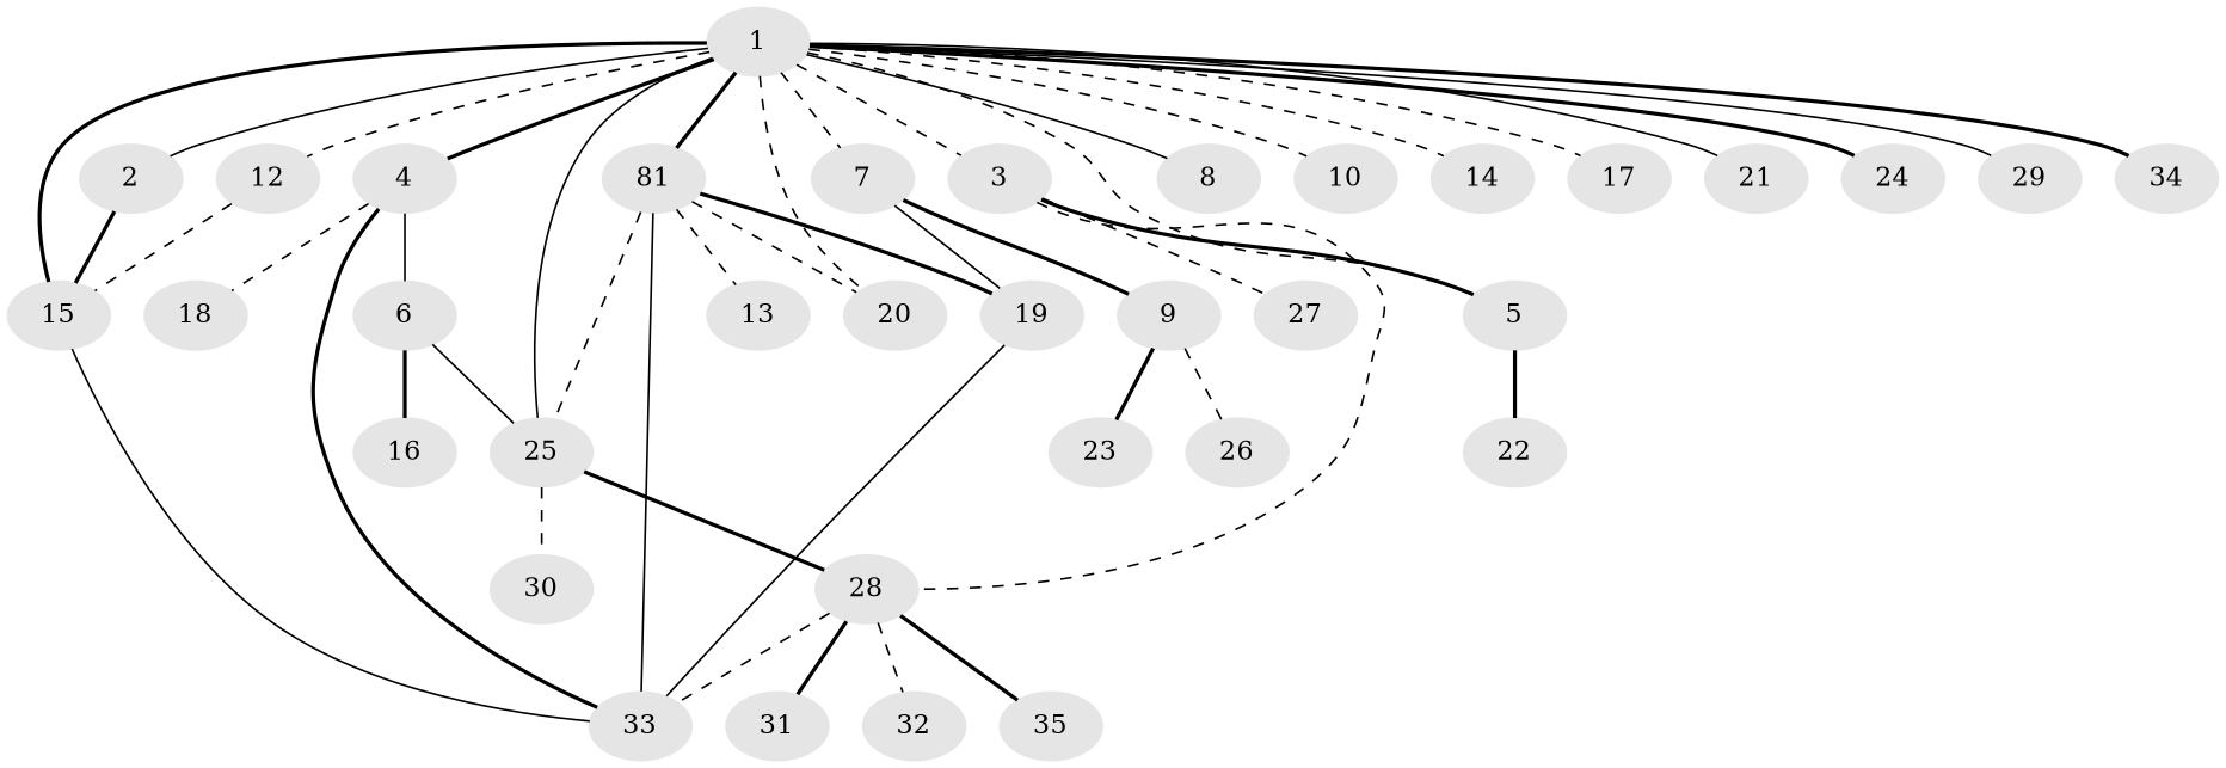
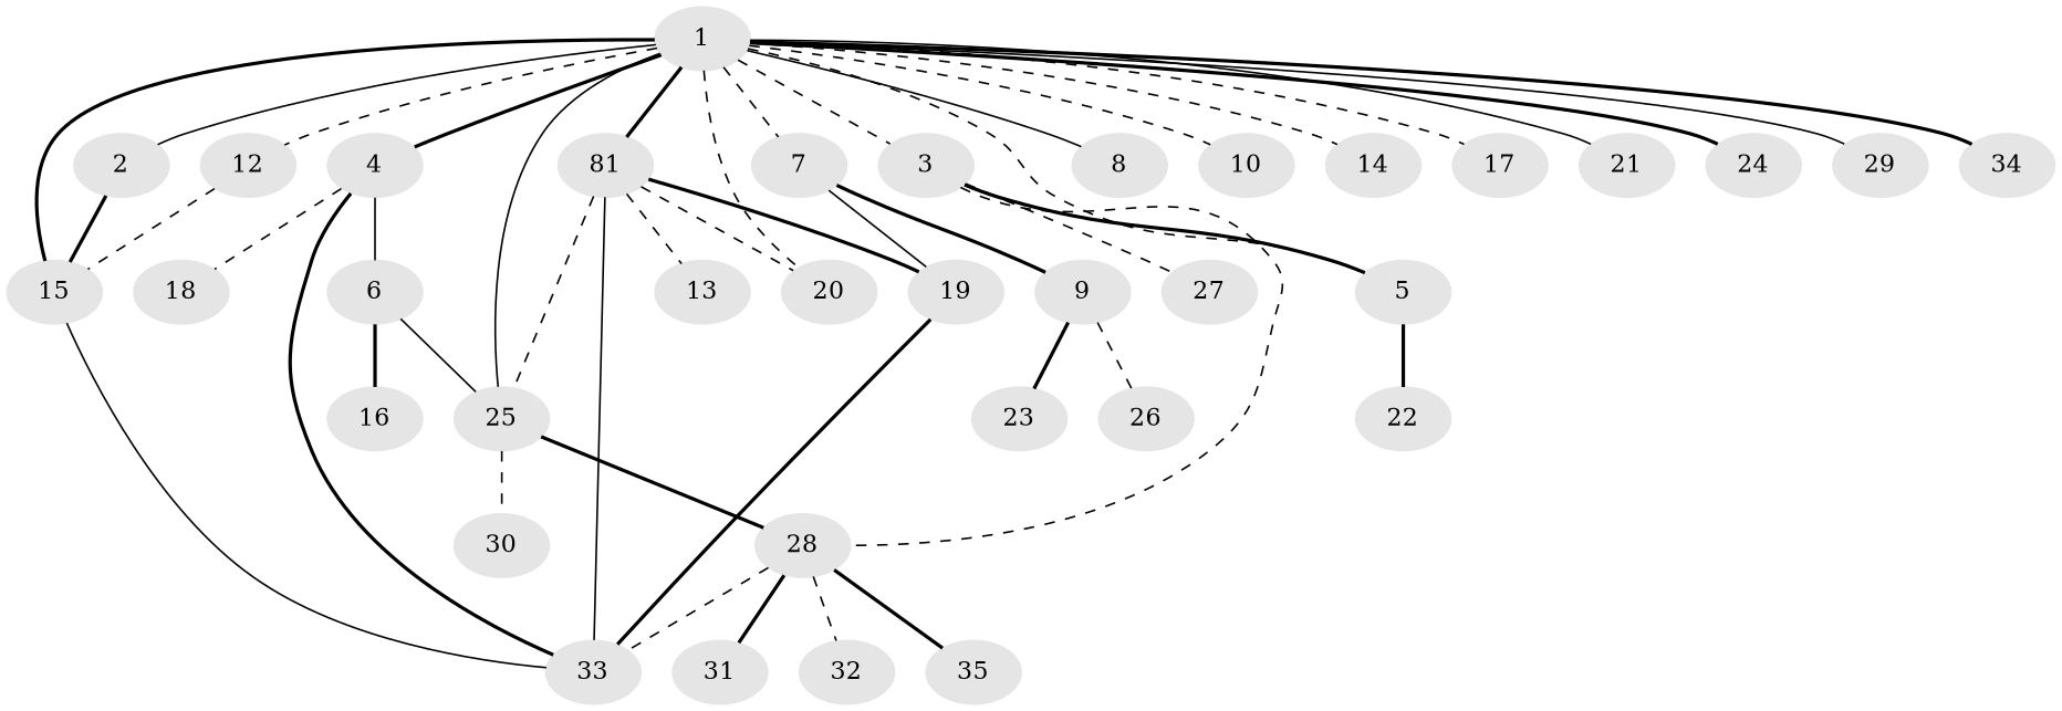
  graph {
    node [color=gray90 style=filled]
    edge [style=dashed weight=1.0]
    1
    2
    3
    4
    5
    7
    8
    10
    n9 [label=81]
    12
    14
    15
    17
    20
    21
    24
    25
    29
    34
    27
    28
    6
    18
    33
    22
    9
    19
    13
    30
    31
    32
    35
    16
    23
    26
    1 -- 2 [style=solid weight=2.0]
    1 -- 3 [weight=2.0]
    1 -- 4 [style=bold weight=2.0]
    1 -- 5
    1 -- 7
    1 -- 8 [style=solid weight=2.0]
    1 -- 10
    1 -- n9 [style=bold weight=2.0]
    1 -- 12 [weight=3.0]
    1 -- 14
    1 -- 15 [style=bold]
    1 -- 17
    1 -- 20 [weight=2.0]
    1 -- 21 [style=solid]
    1 -- 24 [style=bold]
    1 -- 25 [style=solid weight=2.0]
    1 -- 29 [style=solid]
    1 -- 34 [style=bold]
    2 -- 15 [style=bold]
    3 -- 5 [style=bold]
    3 -- 27
    3 -- 28
    4 -- 6 [style=solid]
    4 -- 18
    4 -- 33 [style=bold]
    5 -- 22 [style=bold]
    7 -- 9 [style=bold]
    7 -- 19 [style=solid]
    n9 -- 20
    n9 -- 25
    n9 -- 33 [style=solid]
    n9 -- 19 [style=bold]
    n9 -- 13
    12 -- 15
    15 -- 33 [style=solid]
    25 -- 28 [style=bold]
    25 -- 30
    28 -- 33
    28 -- 31 [style=bold]
    28 -- 32
    28 -- 35 [style=bold]
    6 -- 25 [style=solid]
    6 -- 16 [style=bold]
    9 -- 23 [style=bold]
    9 -- 26
-   19 -- 33 [style=solid]
+   19 -- 33 [style=bold]
  }
